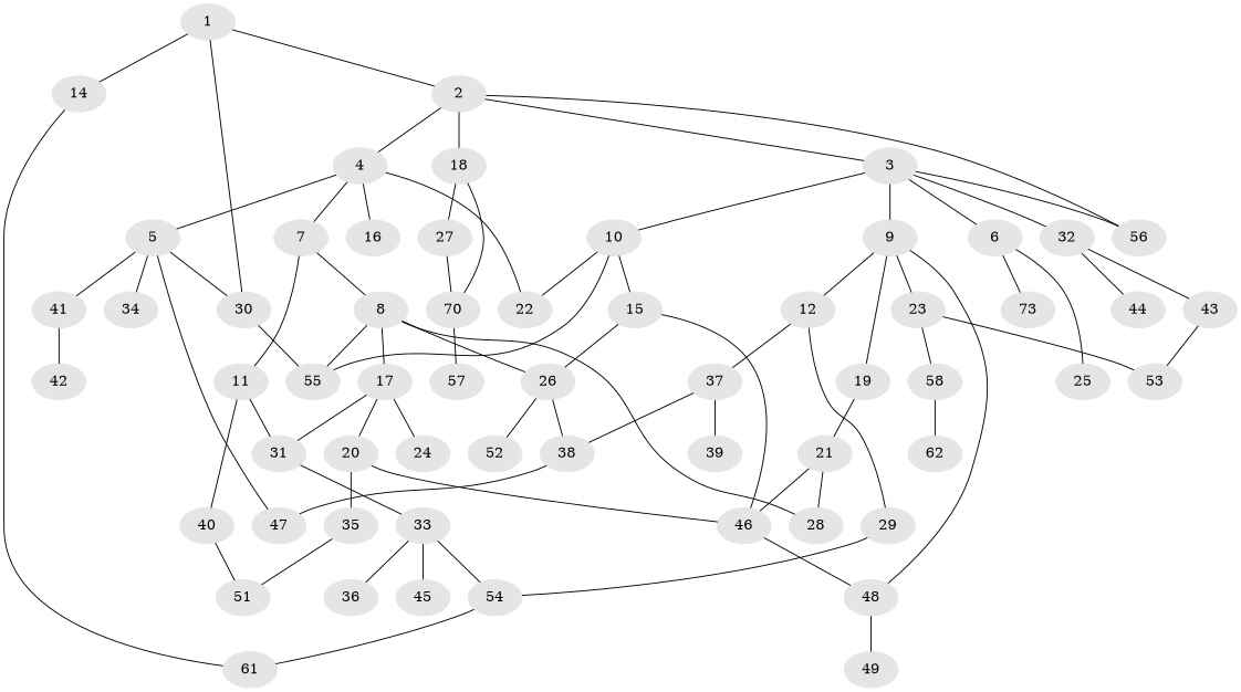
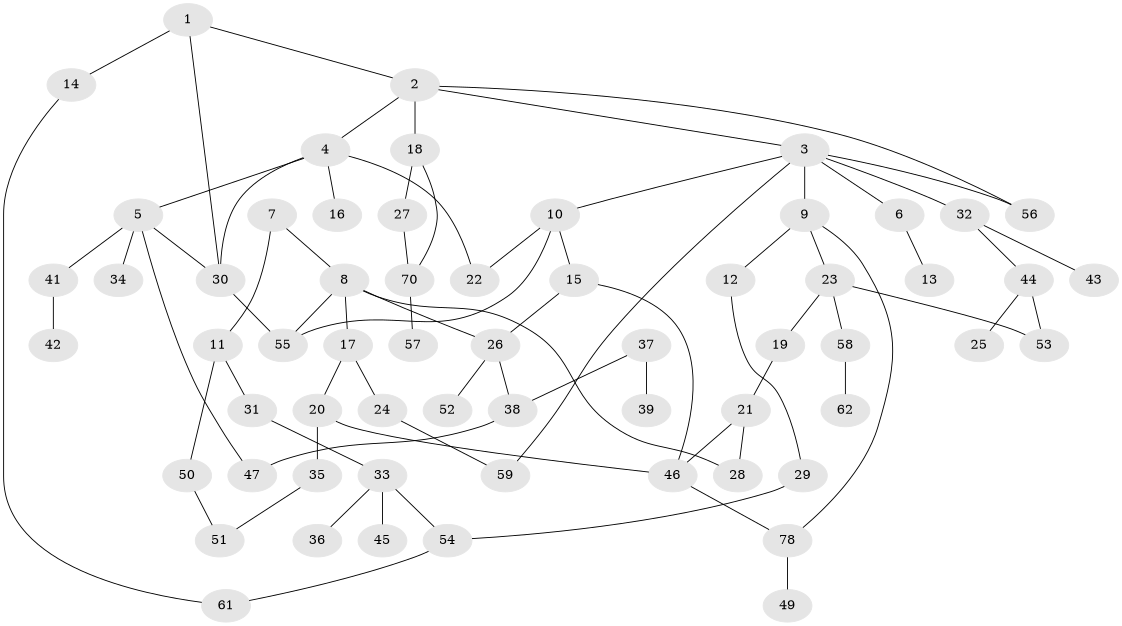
  graph {
    node [color=gray90 style=filled]
    1
    2
    14
    30
    3
    4
    18
    56
    61
    55
    6
    9
    10
    32
+   59
    5
    7
    16
    22
    27
    n21 [label=70]
-   13 [label=73]
+   13
    25
    12
    19
    23
-   48
+   48 [label=78]
    15
    43
    44
    34
    41
    47
    8
    11
    42
    17
    26
    28
    31
-   50 [label=40]
+   50
    20
    24
    38
    52
    29
    37
    21
    53
    58
    49
    46
    33
    51
    54
    39
    35
    57
    n59 [label=62]
    36
    45
    1 -- 2
    1 -- 14
    1 -- 30
    2 -- 3
    2 -- 4
    2 -- 18
    2 -- 56
    14 -- 61
    30 -- 55
    3 -- 56
    3 -- 6
    3 -- 9
    3 -- 10
    3 -- 32
+   3 -- 59
    4 -- 5
-   4 -- 7
+   4 -- 30
    4 -- 16
    4 -- 22
    18 -- 27
    18 -- n21
    6 -- 13
-   6 -- 25
+   44 -- 25
    9 -- 12
-   9 -- 19
+   23 -- 19
    9 -- 23
    9 -- 48
    10 -- 55
    10 -- 22
    10 -- 15
    32 -- 43
    32 -- 44
    5 -- 30
    5 -- 34
    5 -- 41
    5 -- 47
    7 -- 8
    7 -- 11
    27 -- n21
    n21 -- 57
    12 -- 29
-   12 -- 37
    19 -- 21
    23 -- 53
    23 -- 58
    48 -- 49
    15 -- 26
    15 -- 46
-   43 -- 53
+   44 -- 53
    41 -- 42
    8 -- 55
    8 -- 17
    8 -- 26
    8 -- 28
    11 -- 31
    11 -- 50
-   17 -- 31
    17 -- 20
    17 -- 24
    26 -- 38
    26 -- 52
    31 -- 33
    50 -- 51
    20 -- 46
    20 -- 35
+   24 -- 59
    38 -- 47
    29 -- 54
    37 -- 38
    37 -- 39
    21 -- 28
    21 -- 46
    58 -- n59
    46 -- 48
    33 -- 54
    33 -- 36
    33 -- 45
    54 -- 61
    35 -- 51
  }
